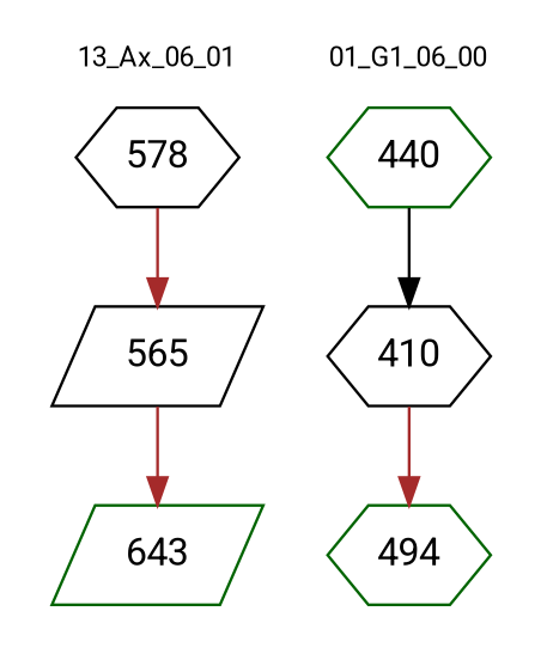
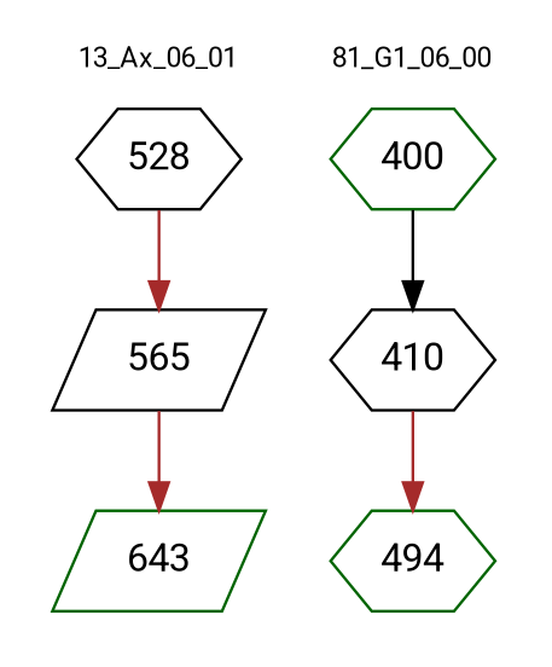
  digraph {
    fontname=Roboto
    node [color=black fontname=Roboto shape=hexagon]
    edge [color=brown fontname=Roboto]
-   n1 [label=578]
+   n1 [label=528]
    n2 [label=565 shape=parallelogram]
    n3 [color=darkgreen label=643 shape=parallelogram]
-   n4 [color=darkgreen label=440]
+   n4 [color=darkgreen label=400]
    n5 [label=410]
    n6 [color=darkgreen label=494]
    subgraph cluster_1 {
      color=white
      fontsize=10
      label="13_Ax_06_01"
      n1
      n2
      n3
    }
    subgraph cluster_2 {
      color=white
      fontsize=10
-     label="01_G1_06_00"
+     label="81_G1_06_00"
      n4
      n5
      n6
    }
    n1 -> n2
    n2 -> n3
    n4 -> n5 [color=black]
    n5 -> n6
  }
